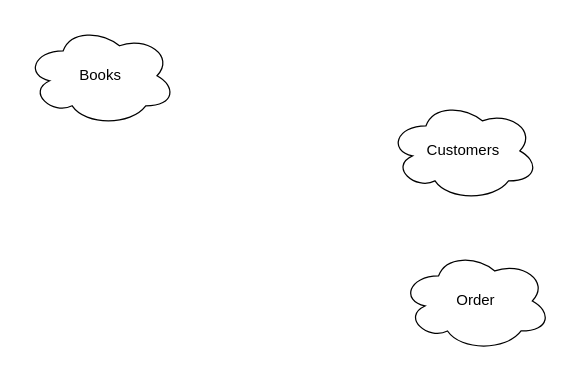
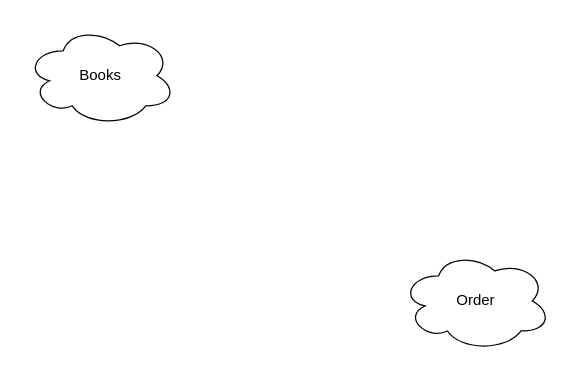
  <mxCell id="0" />
  <mxCell id="1" parent="0" />
  <mxCell id="2" value="Books" style="ellipse;shape=cloud;whiteSpace=wrap;html=1;" vertex="1" parent="1"><mxGeometry x="20" y="20" width="120" height="80" as="geometry" /></mxCell>
- <mxCell id="3" value="Customers" style="ellipse;shape=cloud;whiteSpace=wrap;html=1;" vertex="1" parent="1"><mxGeometry x="310" y="80" width="120" height="80" as="geometry" /></mxCell>
  <mxCell id="4" value="Order" style="ellipse;shape=cloud;whiteSpace=wrap;html=1;" vertex="1" parent="1"><mxGeometry x="320" y="200" width="120" height="80" as="geometry" /></mxCell>
